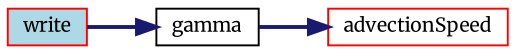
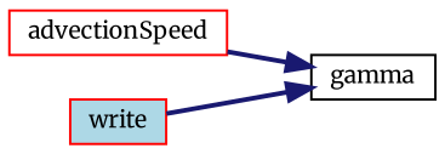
  digraph {
    fontname=Merriweather
    rankdir=LR
    node [color=red fillcolor=white fontname=Merriweather fontsize=10 shape=record style=filled]
    edge [color=midnightblue fontname=Merriweather fontsize=10 labelfontname=Helvetica labelfontsize=10 style=bold]
    n1 [color=black fontcolor=black height=0.2 label=gamma width=0.4]
    n2 [height=0.2 label=advectionSpeed width=0.4]
    n3 [fillcolor=lightblue height=0.2 label=write width=0.4]
-   n1 -> n2
+   n2 -> n1
    n3 -> n1
  }
